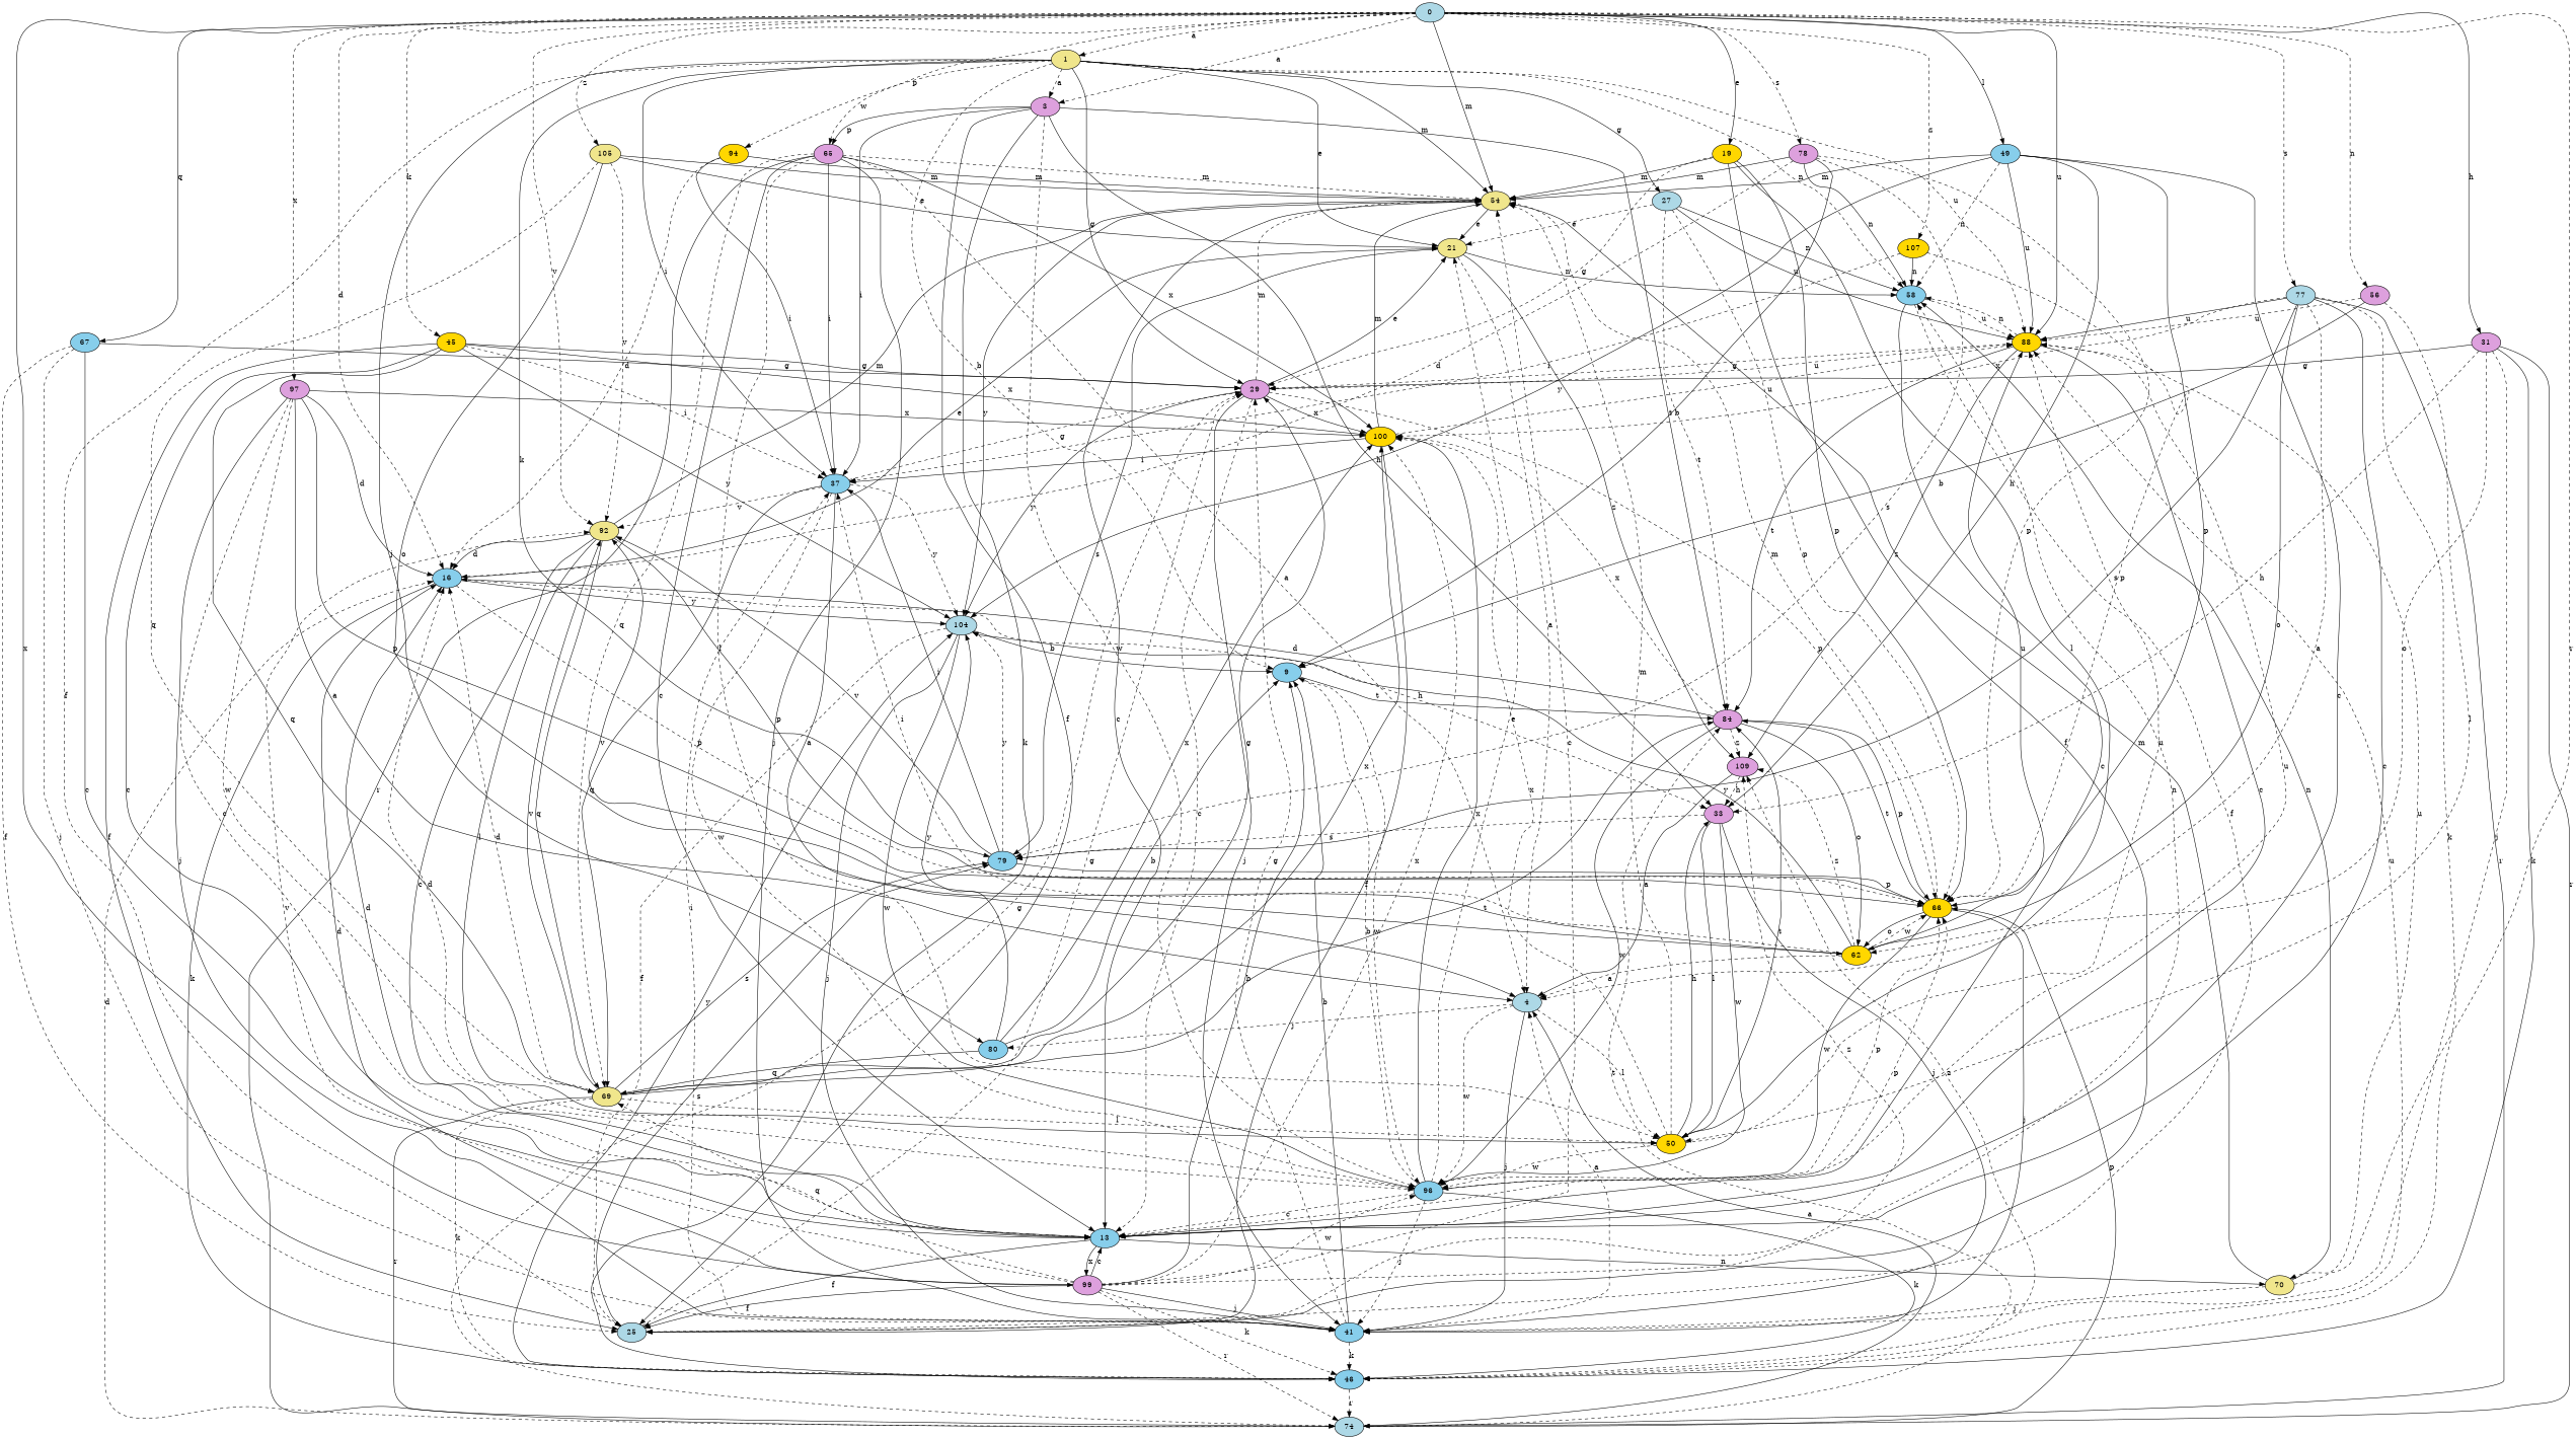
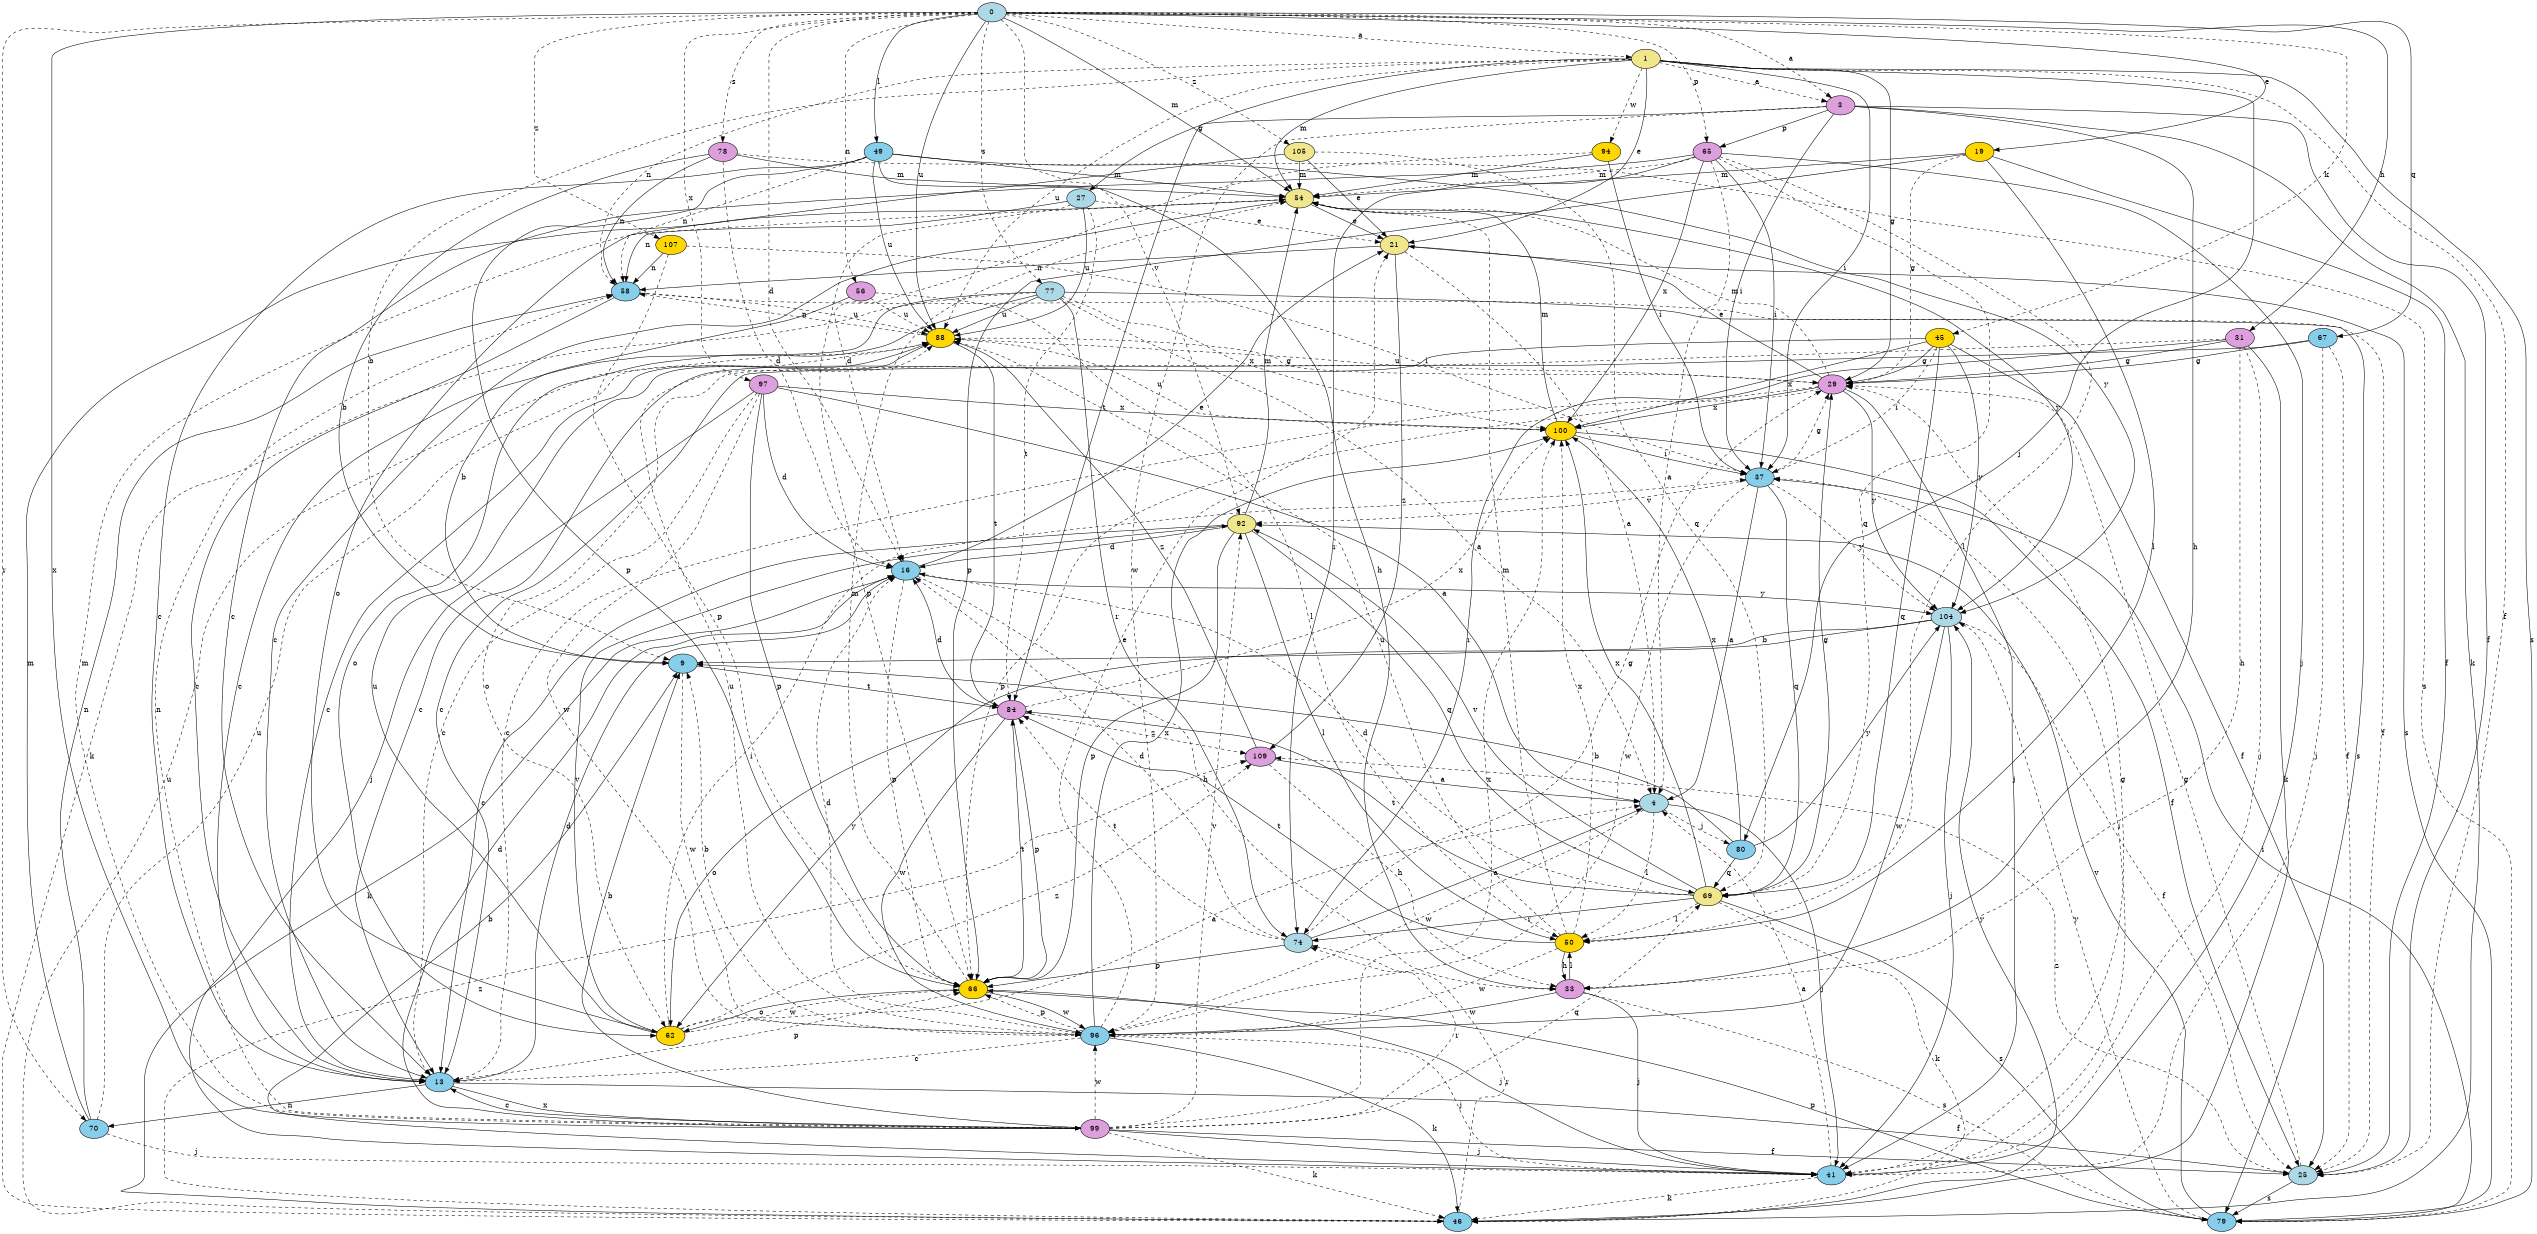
  strict digraph {
    node [fillcolor=skyblue style=filled]
    edge [style=solid]
    0 [fillcolor=lightblue]
    1 [fillcolor=khaki]
    3 [fillcolor=plum]
    16
    19 [fillcolor=gold]
    31 [fillcolor=plum]
    45 [fillcolor=gold]
    49
    54 [fillcolor=khaki]
    56 [fillcolor=plum]
    65 [fillcolor=plum]
    67
-   70 [fillcolor=khaki]
+   70
    77 [fillcolor=lightblue]
    78 [fillcolor=plum]
    88 [fillcolor=gold]
    92 [fillcolor=khaki]
    97 [fillcolor=plum]
    99 [fillcolor=plum]
    105 [fillcolor=khaki]
    107 [fillcolor=gold]
    9
    21 [fillcolor=khaki]
    25 [fillcolor=lightblue]
    27 [fillcolor=lightblue]
    29 [fillcolor=plum]
    37
    n28 [label=80]
    58
    79
    94 [fillcolor=gold]
    33 [fillcolor=plum]
    46
    84 [fillcolor=plum]
    96
    66 [fillcolor=gold]
    104 [fillcolor=lightblue]
    50 [fillcolor=gold]
    41
    62 [fillcolor=gold]
    74 [fillcolor=lightblue]
    13
    100 [fillcolor=gold]
    69 [fillcolor=khaki]
    4 [fillcolor=lightblue]
    109 [fillcolor=plum]
    0 -> 1 [label=a style=dashed]
    0 -> 3 [label=a style=dashed]
    0 -> 16 [label=d style=dashed]
    0 -> 19 [label=e]
    0 -> 31 [label=h]
    0 -> 45 [label=k style=dashed]
    0 -> 49 [label=l]
    0 -> 54 [label=m]
    0 -> 56 [label=n style=dashed]
    0 -> 65 [label=p style=dashed]
    0 -> 67 [label=q]
    0 -> 70 [label=r style=dashed]
    0 -> 77 [label=s style=dashed]
    0 -> 78 [label=s style=dashed]
    0 -> 88 [label=u]
    0 -> 92 [label=v style=dashed]
    0 -> 97 [label=x style=dashed]
    0 -> 99 [label=x]
    0 -> 105 [label=z style=dashed]
    0 -> 107 [label=z style=dashed]
    1 -> 3 [label=a style=dashed]
    1 -> 54 [label=m]
    1 -> 88 [label=u style=dashed]
    1 -> 9 [label=b style=dashed]
    1 -> 21 [label=e]
    1 -> 25 [label=f style=dashed]
    1 -> 27 [label=g]
    1 -> 29 [label=g]
    1 -> 37 [label=i]
    1 -> n28 [label=j]
    1 -> 58 [label=n style=dashed]
-   1 -> 79 [label=k]
+   1 -> 79 [label=s]
    1 -> 94 [label=w style=dashed]
    3 -> 65 [label=p]
    3 -> 25 [label=f]
    3 -> 37 [label=i]
    3 -> 33 [label=h]
    3 -> 46 [label=k]
    3 -> 84 [label=t]
    3 -> 96 [label=w style=dashed]
    16 -> 21 [label=e]
    16 -> 33 [label=h style=dashed]
    16 -> 46 [label=k]
    16 -> 66 [label=p style=dashed]
    16 -> 104 [label=y]
    19 -> 54 [label=m]
    19 -> 25 [label=f]
    19 -> 29 [label=g style=dashed]
    19 -> 66 [label=p]
    19 -> 50 [label=l]
    31 -> 29 [label=g]
    31 -> 33 [label=h style=dashed]
    31 -> 46 [label=k]
    31 -> 41 [label=j style=dashed]
    31 -> 62 [label=o style=dashed]
    31 -> 74 [label=r]
    45 -> 25 [label=f]
    45 -> 29 [label=g]
    45 -> 37 [label=i style=dashed]
    45 -> 104 [label=y]
    45 -> 13 [label=c]
    45 -> 100 [label=x]
    45 -> 69 [label=q]
    49 -> 54 [label=m]
    49 -> 88 [label=u]
    49 -> 58 [label=n style=dashed]
    49 -> 33 [label=h]
    49 -> 66 [label=p]
    49 -> 104 [label=y]
    49 -> 13 [label=c]
    54 -> 21 [label=e]
    54 -> 104 [label=y]
    54 -> 13 [label=c]
    56 -> 88 [label=u style=dashed]
    56 -> 9 [label=b]
    56 -> 50 [label=l style=dashed]
    65 -> 54 [label=m style=dashed]
    65 -> 37 [label=i]
    65 -> 50 [label=l style=dashed]
    65 -> 41 [label=j]
    65 -> 74 [label=r]
    65 -> 13 [label=c]
    65 -> 100 [label=x]
    65 -> 69 [label=q style=dashed]
    65 -> 4 [label=a style=dashed]
    67 -> 25 [label=f style=dashed]
    67 -> 29 [label=g]
    67 -> 41 [label=j style=dashed]
    67 -> 13 [label=c]
    70 -> 54 [label=m]
    70 -> 88 [label=u style=dashed]
    70 -> 58 [label=n]
    70 -> 41 [label=j style=dashed]
    77 -> 88 [label=u]
    77 -> 79 [label=s]
    77 -> 46 [label=k style=dashed]
    77 -> 62 [label=o]
    77 -> 74 [label=r]
    77 -> 13 [label=c]
    77 -> 100 [label=x style=dashed]
    77 -> 4 [label=a style=dashed]
    78 -> 16 [label=d style=dashed]
    78 -> 54 [label=m]
    78 -> 9 [label=b]
    78 -> 58 [label=n]
    78 -> 79 [label=s style=dashed]
-   78 -> 66 [label=p style=dashed]
    88 -> 29 [label=g style=dashed]
    88 -> 58 [label=n style=dashed]
    88 -> 84 [label=t]
    88 -> 13 [label=c]
-   88 -> 109 [label=z]
+   109 -> 88 [label=z]
    92 -> 16 [label=d]
    92 -> 54 [label=m]
    92 -> 66 [label=p]
    92 -> 50 [label=l]
    92 -> 13 [label=c]
    92 -> 69 [label=q]
    97 -> 16 [label=d]
    97 -> 96 [label=w style=dashed]
    97 -> 66 [label=p]
    97 -> 41 [label=j]
    97 -> 13 [label=c style=dashed]
    97 -> 100 [label=x]
    97 -> 4 [label=a]
    99 -> 16 [label=d]
-   99 -> 54 [label=c style=dashed]
+   99 -> 54 [label=m style=dashed]
    99 -> 92 [label=v style=dashed]
    99 -> 9 [label=b]
    99 -> 25 [label=f]
    99 -> 58 [label=n style=dashed]
    99 -> 46 [label=k style=dashed]
    99 -> 96 [label=w style=dashed]
    99 -> 41 [label=j]
    99 -> 74 [label=r style=dashed]
    99 -> 13 [label=c]
    99 -> 100 [label=x style=dashed]
    99 -> 69 [label=q style=dashed]
    105 -> 54 [label=m]
-   105 -> 92 [label=v style=dashed]
    105 -> 21 [label=e]
    105 -> 62 [label=o]
    105 -> 69 [label=q style=dashed]
    107 -> 37 [label=i style=dashed]
    107 -> 58 [label=n]
    107 -> 66 [label=p style=dashed]
    9 -> 84 [label=t]
    9 -> 96 [label=w style=dashed]
    21 -> 58 [label=n]
    21 -> 79 [label=s]
    21 -> 4 [label=a style=dashed]
    21 -> 109 [label=z]
    25 -> 29 [label=g style=dashed]
    25 -> 79 [label=s]
    25 -> 109 [label=z style=dashed]
    27 -> 88 [label=u]
    27 -> 21 [label=e style=dashed]
    27 -> 58 [label=n]
    27 -> 84 [label=t style=dashed]
    27 -> 66 [label=p style=dashed]
    29 -> 54 [label=m style=dashed]
    29 -> 88 [label=u style=dashed]
    29 -> 21 [label=e]
    29 -> 66 [label=p style=dashed]
    29 -> 104 [label=y]
    29 -> 41 [label=j]
    29 -> 13 [label=c style=dashed]
    29 -> 100 [label=x]
    37 -> 92 [label=v style=dashed]
    37 -> 29 [label=g style=dashed]
    37 -> 96 [label=w style=dashed]
    37 -> 104 [label=y style=dashed]
    37 -> 69 [label=q]
    37 -> 4 [label=a]
    n28 -> 9 [label=b]
    n28 -> 104 [label=y]
    n28 -> 100 [label=x]
    n28 -> 69 [label=q]
    58 -> 88 [label=u style=dashed]
    58 -> 25 [label=f style=dashed]
    58 -> 13 [label=c]
    79 -> 92 [label=v]
    79 -> 37 [label=i]
    79 -> 66 [label=p]
    79 -> 104 [label=y style=dashed]
    94 -> 16 [label=d style=dashed]
    94 -> 54 [label=m]
    94 -> 37 [label=i]
    33 -> 79 [label=s style=dashed]
    33 -> 96 [label=w]
    33 -> 50 [label=l]
    33 -> 41 [label=j]
    46 -> 88 [label=u style=dashed]
    46 -> 104 [label=y]
    46 -> 74 [label=r style=dashed]
    46 -> 109 [label=z style=dashed]
    84 -> 16 [label=d]
    84 -> 96 [label=w]
    84 -> 66 [label=p]
    84 -> 62 [label=o]
    84 -> 100 [label=x style=dashed]
    84 -> 109 [label=z style=dashed]
    96 -> 16 [label=d style=dashed]
    96 -> 88 [label=u style=dashed]
    96 -> 9 [label=b style=dashed]
    96 -> 21 [label=e style=dashed]
    96 -> 46 [label=k]
    96 -> 66 [label=p style=dashed]
    96 -> 41 [label=j style=dashed]
    96 -> 13 [label=c style=dashed]
    96 -> 100 [label=x]
    66 -> 54 [label=m style=dashed]
    66 -> 84 [label=t]
    66 -> 96 [label=w]
    66 -> 41 [label=j]
    66 -> 62 [label=o]
    104 -> 9 [label=b]
    104 -> 25 [label=f style=dashed]
    104 -> 96 [label=w]
    104 -> 41 [label=j]
    50 -> 54 [label=m style=dashed]
    50 -> 88 [label=u style=dashed]
    50 -> 33 [label=h]
    50 -> 84 [label=t]
    50 -> 96 [label=w style=dashed]
    50 -> 100 [label=x style=dashed]
    41 -> 9 [label=b]
    41 -> 29 [label=g style=dashed]
    41 -> 37 [label=i style=dashed]
    41 -> 46 [label=k style=dashed]
    41 -> 4 [label=a style=dashed]
    62 -> 88 [label=u]
    62 -> 92 [label=v]
    62 -> 37 [label=i style=dashed]
    62 -> 66 [label=w style=dashed]
-   62 -> 104 [label=y]
+   104 -> 62 [label=y]
    62 -> 4 [label=a style=dashed]
    62 -> 109 [label=z style=dashed]
    74 -> 16 [label=d style=dashed]
    74 -> 29 [label=g style=dashed]
    74 -> 84 [label=t style=dashed]
    74 -> 66 [label=p]
    74 -> 4 [label=a]
    13 -> 16 [label=d]
    13 -> 70 [label=n]
    13 -> 99 [label=x]
    13 -> 25 [label=f]
    13 -> 66 [label=p style=dashed]
    100 -> 54 [label=m]
    100 -> 88 [label=u style=dashed]
    100 -> 25 [label=f]
    100 -> 37 [label=i]
    69 -> 16 [label=d style=dashed]
    69 -> 92 [label=v]
    69 -> 29 [label=g]
    69 -> 79 [label=s]
    69 -> 46 [label=k style=dashed]
    69 -> 84 [label=t]
    69 -> 50 [label=l style=dashed]
    69 -> 74 [label=r]
    69 -> 100 [label=x]
    4 -> n28 [label=j style=dashed]
    4 -> 96 [label=w style=dashed]
    4 -> 50 [label=l style=dashed]
    4 -> 41 [label=j]
    109 -> 33 [label=h style=dashed]
    109 -> 4 [label=a]
  }
